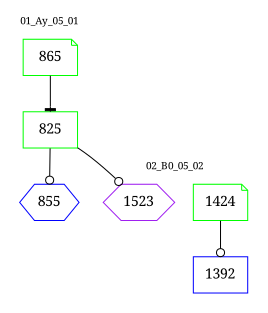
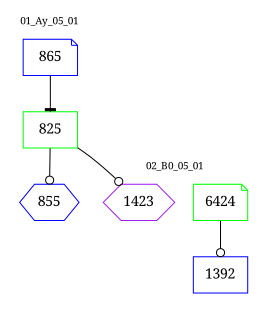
  digraph {
    fontname="Noto Serif"
    node [color=green fontname="Noto Serif" shape=note]
    edge [arrowhead=odot color=black fontname="Noto Serif"]
-   n1 [label=865]
+   n1 [color=blue label=865]
    n2 [label=825 shape=box]
    n3 [color=blue label=855 shape=hexagon]
-   n4 [label=1424]
+   n4 [label=6424]
    n5 [color=blue label=1392 shape=box]
-   n6 [color=purple label=1523 shape=hexagon]
+   n6 [color=purple label=1423 shape=hexagon]
    subgraph cluster_1 {
      color=white
      fontsize=10
      label="01_Ay_05_01"
      n1
      n2
      n3
    }
    subgraph cluster_2 {
      color=white
      fontsize=10
-     label="02_B0_05_02"
+     label="02_B0_05_01"
      n4
      n5
      n6
    }
    n1 -> n2 [arrowhead=tee]
    n2 -> n3
    n2 -> n6
    n4 -> n5
  }
